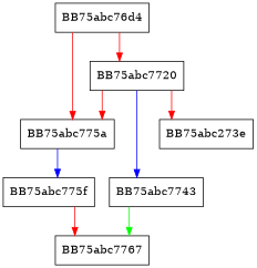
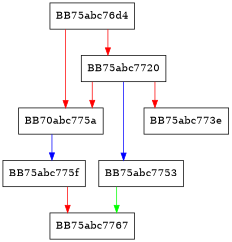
  digraph {
    splines=ortho
    node [shape=box]
    edge [color=red]
    BB75abc76d4
-   BB75abc775a
+   BB75abc775a [label=BB70abc775a]
    BB75abc7720
    BB75abc775f
-   BB75abc7743
-   BB75abc773e [label=BB75abc273e]
+   BB75abc7743 [label=BB75abc7753]
+   BB75abc773e
    BB75abc7767
    BB75abc76d4 -> BB75abc775a
    BB75abc76d4 -> BB75abc7720
    BB75abc775a -> BB75abc775f [color=blue]
    BB75abc7720 -> BB75abc775a
    BB75abc7720 -> BB75abc7743 [color=blue]
    BB75abc7720 -> BB75abc773e
    BB75abc775f -> BB75abc7767
    BB75abc7743 -> BB75abc7767 [color=green]
  }
